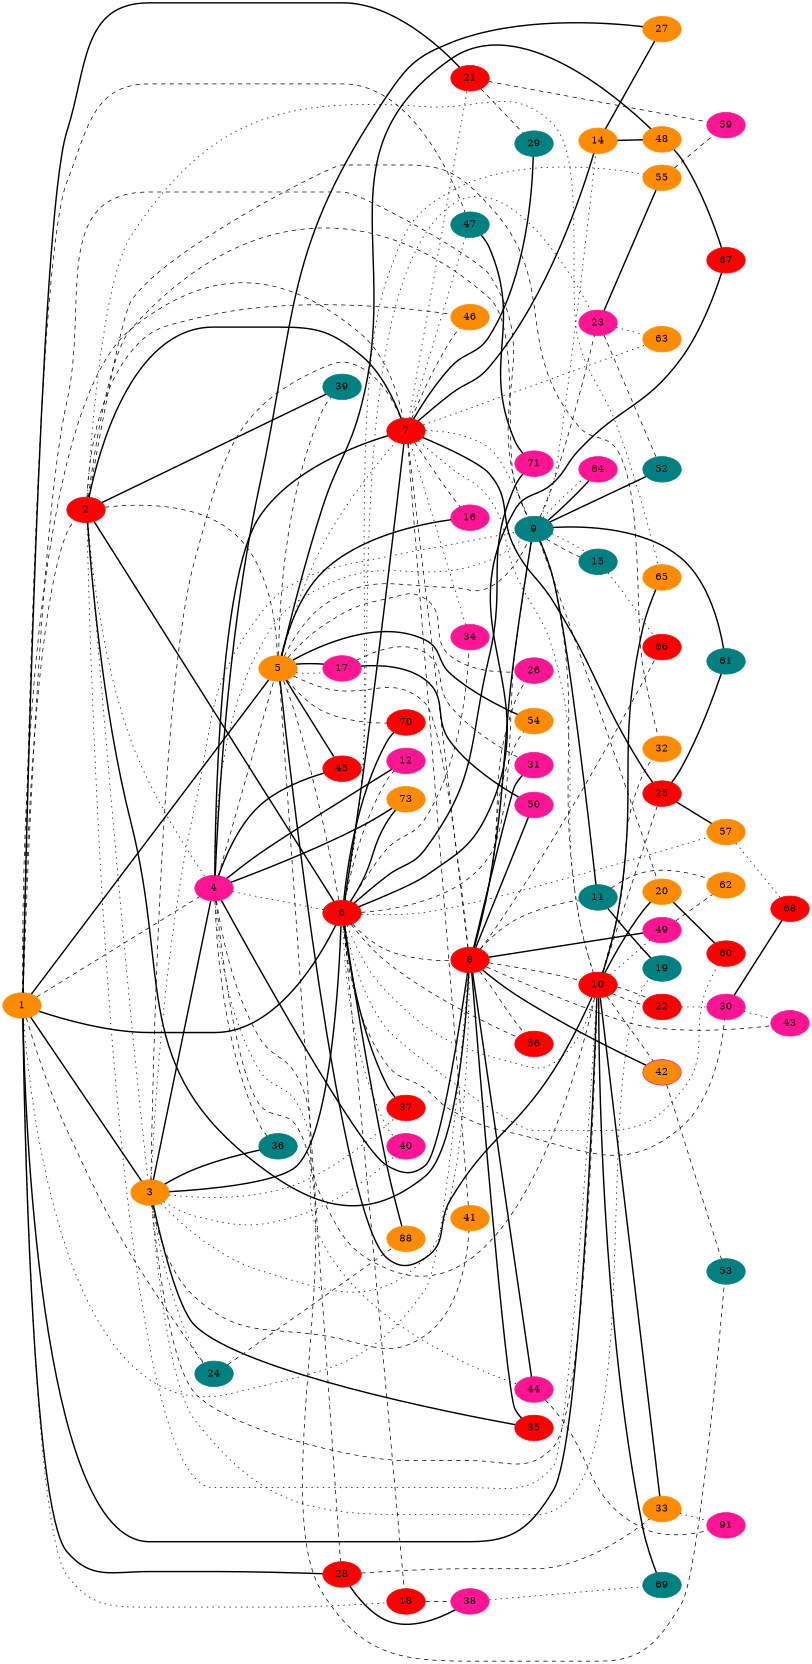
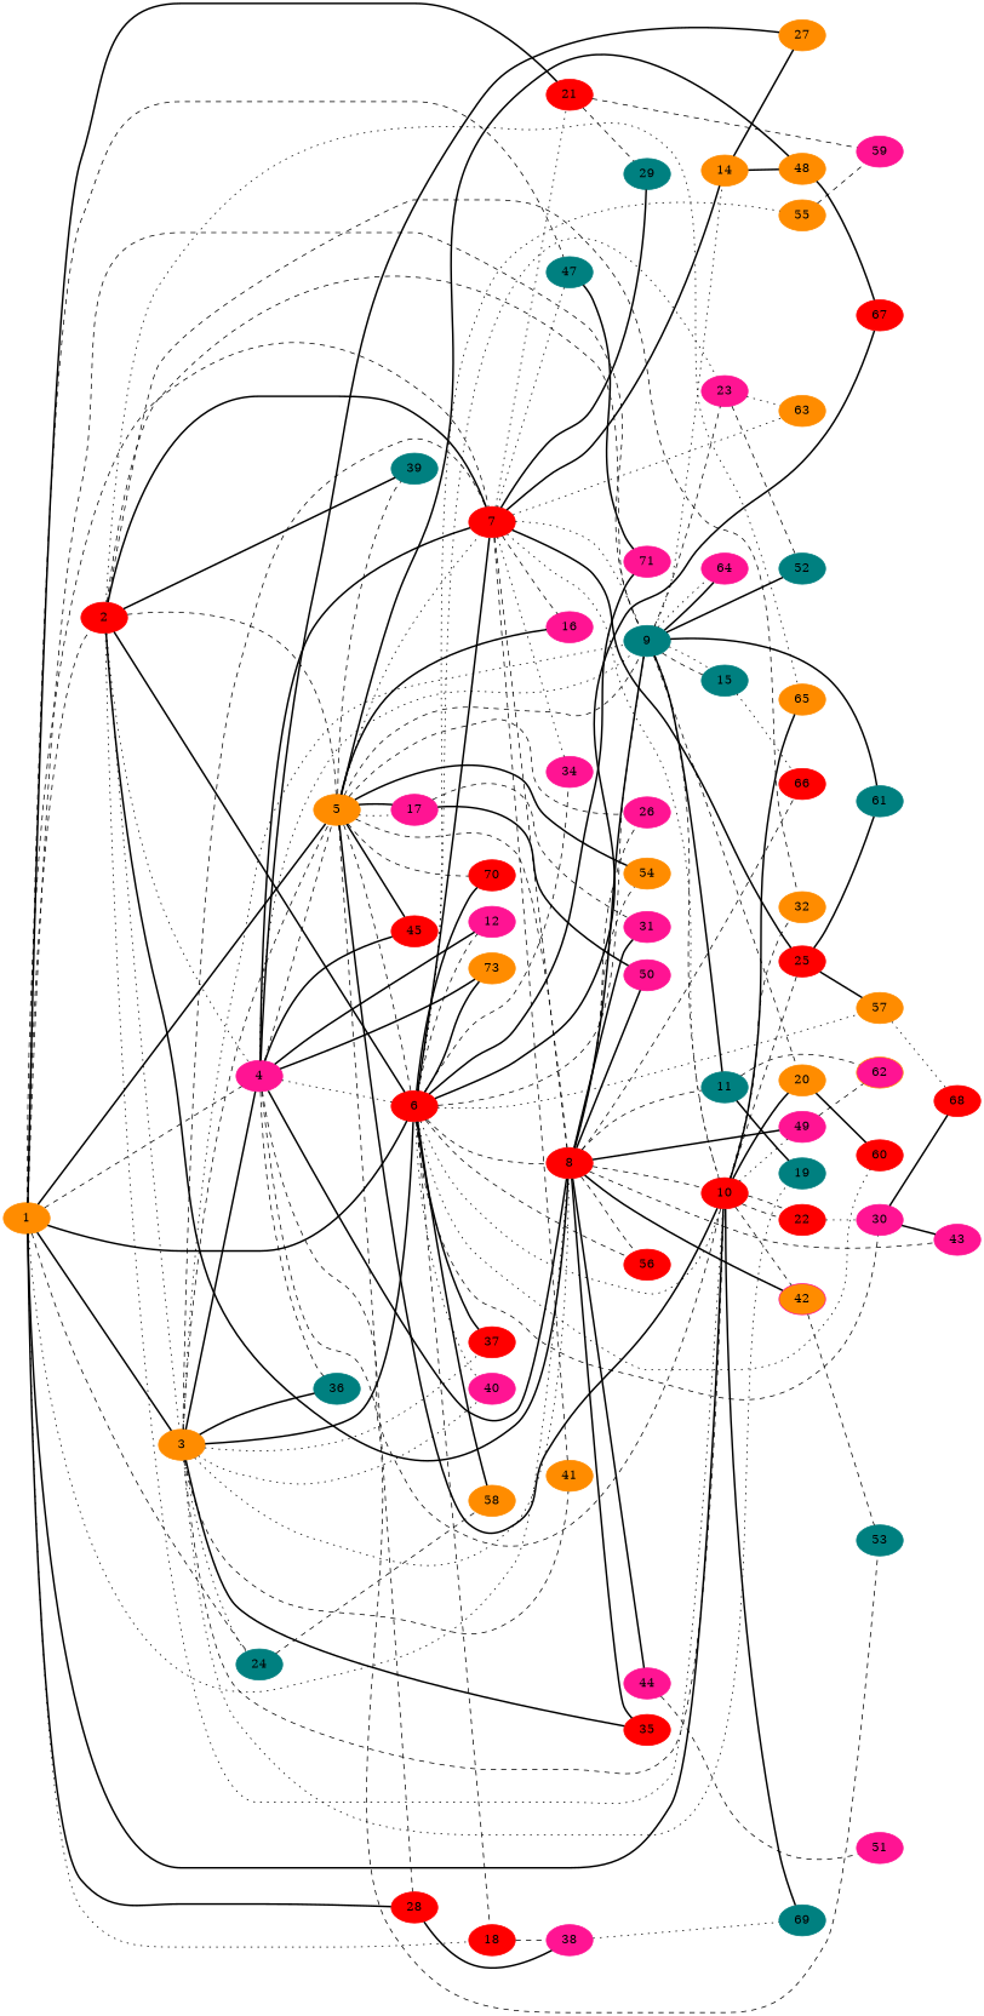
  graph {
    rankdir=LR
    node [color=deeppink style=filled]
    edge [style=dashed]
    1 [color=darkorange]
    2 [color=red]
    3 [color=darkorange]
    4
    5 [color=darkorange]
    6 [color=red]
    7 [color=red]
    8 [color=red]
    9 [color=teal]
    10 [color=red]
    18 [color=red]
    21 [color=red]
    24 [color=teal]
    28 [color=red]
    47 [color=teal]
    32 [color=darkorange]
    39 [color=teal]
-   46 [color=darkorange]
    65 [color=darkorange]
    19 [color=teal]
    35 [color=red]
    36 [color=teal]
    37 [color=red]
    40
    41 [color=darkorange]
    12
    n27 [color=darkorange label=73]
    27 [color=darkorange]
    44
    45 [color=red]
    53 [color=teal]
    16
    17
    26
    48 [color=darkorange]
    54 [color=darkorange]
    70 [color=red]
    23
    30
    34
    55 [color=darkorange]
    56 [color=red]
    57 [color=darkorange]
-   58 [color=darkorange label=88]
+   58 [color=darkorange]
    60 [color=red]
    67 [color=red]
    71
    14 [color=darkorange]
    25 [color=red]
    29 [color=teal]
    63 [color=darkorange]
    11 [color=teal]
    31
    42 [fillcolor=darkorange]
    43
    49
    50
    66 [color=red]
    15 [color=teal]
    20 [color=darkorange]
    52 [color=teal]
    61 [color=teal]
    64
    22 [color=red]
-   33 [color=darkorange]
    69 [color=teal]
    38
    59
-   51 [label=91]
+   51
    68 [color=red]
-   62 [color=darkorange]
+   62 [color=darkorange fillcolor=deeppink]
    1 -- 2
    1 -- 3 [style=bold]
    1 -- 4
    1 -- 5 [style=bold]
    1 -- 6 [style=bold]
    1 -- 7
    1 -- 8 [style=dotted]
    1 -- 9
    1 -- 10 [style=bold]
    1 -- 18 [style=dotted]
    1 -- 21 [style=bold]
    1 -- 24
    1 -- 28 [style=bold]
    1 -- 47
    2 -- 3 [style=dotted]
    2 -- 4 [style=dotted]
    2 -- 5
    2 -- 6 [style=bold]
    2 -- 7 [style=bold]
    2 -- 8 [style=bold]
    2 -- 9
    2 -- 10 [style=dotted]
    2 -- 32
    2 -- 39 [style=bold]
-   2 -- 46
    2 -- 65 [style=dotted]
    3 -- 4 [style=bold]
+   3 -- 5
    3 -- 6 [style=bold]
    3 -- 7
    3 -- 8 [style=dotted]
    3 -- 9 [style=dotted]
    3 -- 10
    3 -- 24 [style=dotted]
    3 -- 19 [style=dotted]
    3 -- 35 [style=bold]
    3 -- 36 [style=bold]
    3 -- 37 [style=dotted]
    3 -- 40 [style=dotted]
    3 -- 41
    4 -- 5
    4 -- 6 [style=dotted]
    4 -- 7 [style=bold]
    4 -- 8 [style=bold]
    4 -- 9 [style=dotted]
    4 -- 10
    4 -- 36
    4 -- 12 [style=bold]
    4 -- n27 [style=bold]
    4 -- 27 [style=bold]
-   4 -- 44 [style=dotted]
    4 -- 45 [style=bold]
    4 -- 53
    5 -- 6
    5 -- 7 [style=dotted]
    5 -- 8
    5 -- 9
    5 -- 10 [style=bold]
    5 -- 28
    5 -- 39
    5 -- 45 [style=bold]
    5 -- 16 [style=bold]
    5 -- 17 [style=dotted]
    5 -- 17 [style=bold]
    5 -- 26
    5 -- 48 [style=bold]
    5 -- 54 [style=bold]
    5 -- 70
    6 -- 7 [style=bold]
    6 -- 8
    6 -- 9
    6 -- 10 [style=dotted]
    6 -- 18
    6 -- 37 [style=bold]
    6 -- 40 [style=dotted]
    6 -- 12
    6 -- n27 [style=bold]
    6 -- 70 [style=bold]
    6 -- 23 [style=dotted]
    6 -- 30
    6 -- 34
    6 -- 55 [style=dotted]
    6 -- 56
    6 -- 57 [style=dotted]
    6 -- 58 [style=bold]
    6 -- 60 [style=dotted]
    6 -- 67 [style=bold]
    6 -- 71 [style=bold]
    7 -- 8
    7 -- 9 [style=dotted]
    7 -- 10 [style=dotted]
    7 -- 21 [style=dotted]
    7 -- 47 [style=dotted]
-   7 -- 46
    7 -- 41
    7 -- 16
    7 -- 34 [style=dotted]
    7 -- 14 [style=bold]
    7 -- 25 [style=bold]
    7 -- 29 [style=bold]
    7 -- 63 [style=dotted]
    8 -- 9 [style=bold]
    8 -- 10
    8 -- 35 [style=bold]
    8 -- 44 [style=bold]
    8 -- 26
    8 -- 54
    8 -- 56
    8 -- 11
    8 -- 31 [style=bold]
    8 -- 42 [style=bold]
    8 -- 43
    8 -- 49 [style=bold]
    8 -- 50 [style=bold]
    8 -- 66
    9 -- 10
    9 -- 23
    9 -- 14 [style=dotted]
    9 -- 11 [style=bold]
    9 -- 15
    9 -- 15 [style=dotted]
    9 -- 20
    9 -- 52 [style=bold]
    9 -- 61 [style=bold]
    9 -- 64 [style=bold]
    9 -- 64 [style=dotted]
    10 -- 32
    10 -- 65 [style=bold]
    10 -- 25
    10 -- 42
    10 -- 49 [style=dotted]
    10 -- 20 [style=bold]
    10 -- 22
    10 -- 22
-   10 -- 33 [style=bold]
    10 -- 69 [style=bold]
    18 -- 38
    21 -- 29
    21 -- 59
    24 -- 58
-   28 -- 33
    28 -- 38 [style=bold]
    47 -- 71 [style=bold]
    44 -- 51
    17 -- 31
    17 -- 50 [style=bold]
    48 -- 67 [style=bold]
-   23 -- 55 [style=bold]
    23 -- 63 [style=dotted]
    23 -- 52
-   30 -- 43 [style=dotted]
+   30 -- 43 [style=bold]
    30 -- 68 [style=bold]
    55 -- 59
    57 -- 68 [style=dotted]
    14 -- 27 [style=bold]
    14 -- 48 [style=bold]
    25 -- 57 [style=bold]
    25 -- 61 [style=bold]
    11 -- 19 [style=bold]
    11 -- 62
    42 -- 53
    49 -- 62
    15 -- 66 [style=dotted]
    20 -- 60 [style=bold]
    22 -- 30 [style=dotted]
-   33 -- 51 [style=dotted]
    38 -- 69 [style=dotted]
  }
